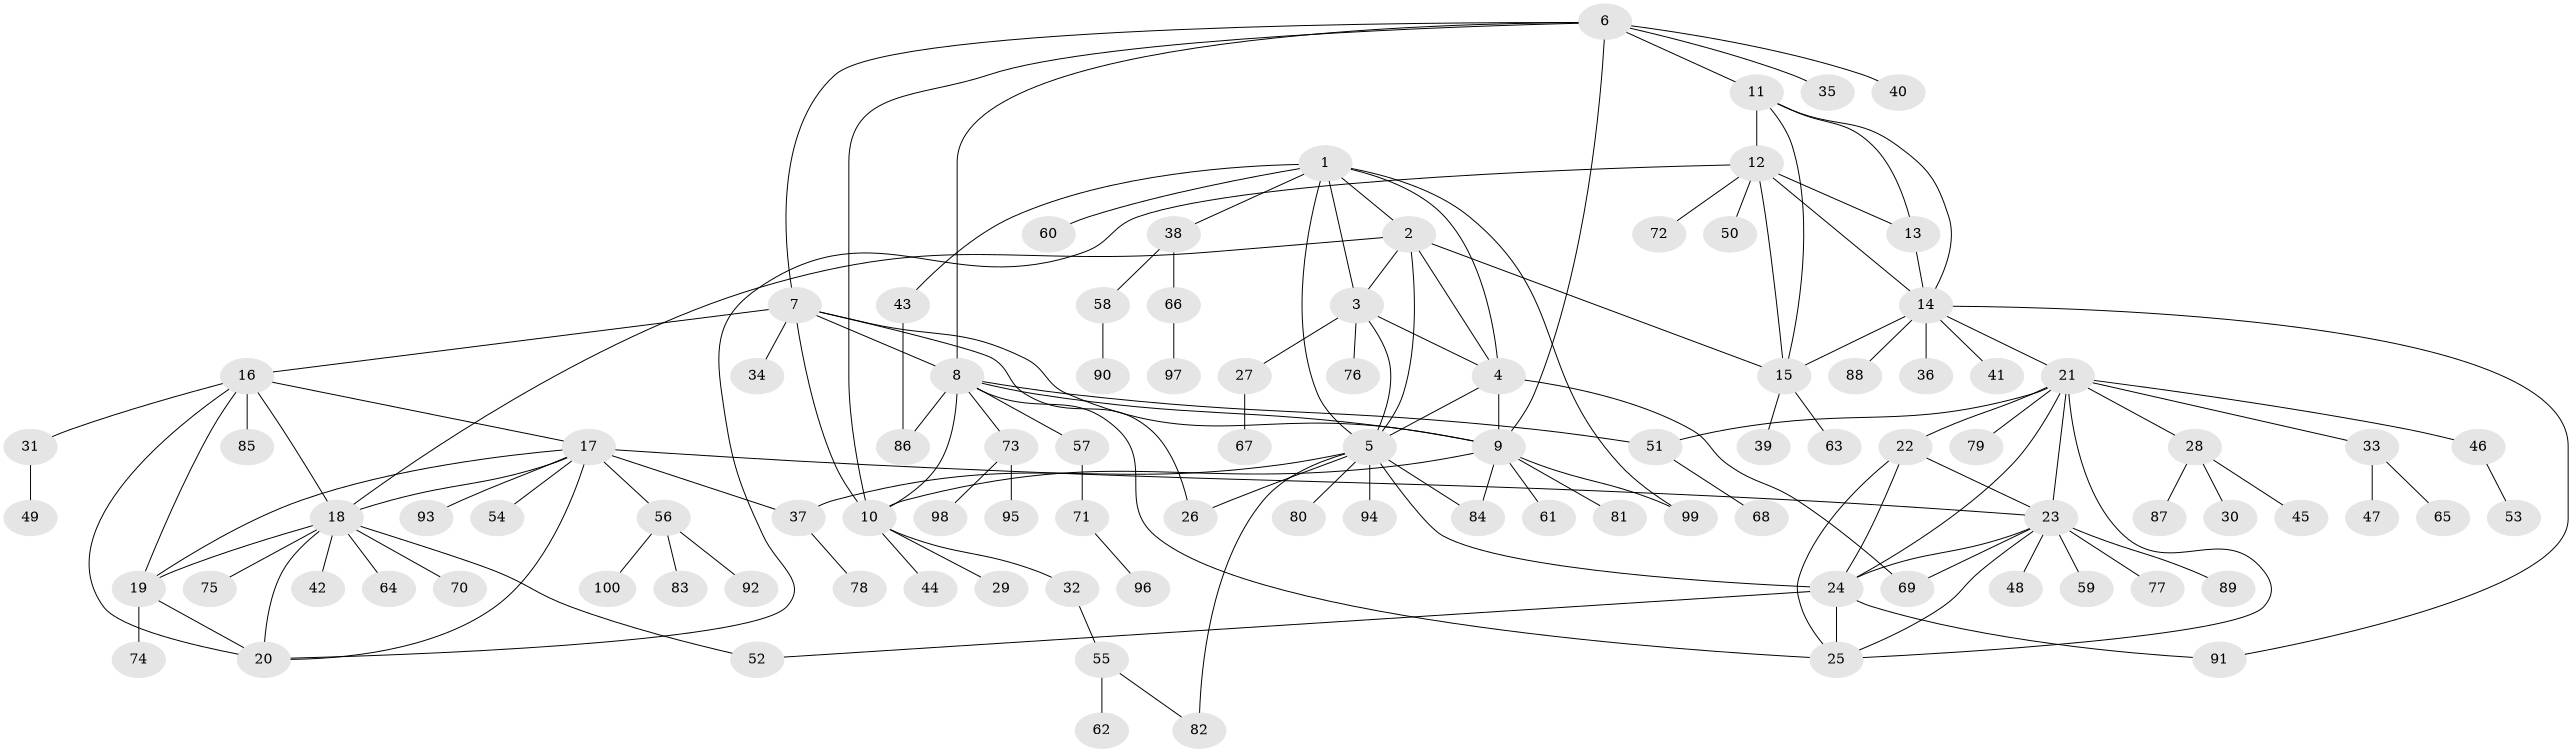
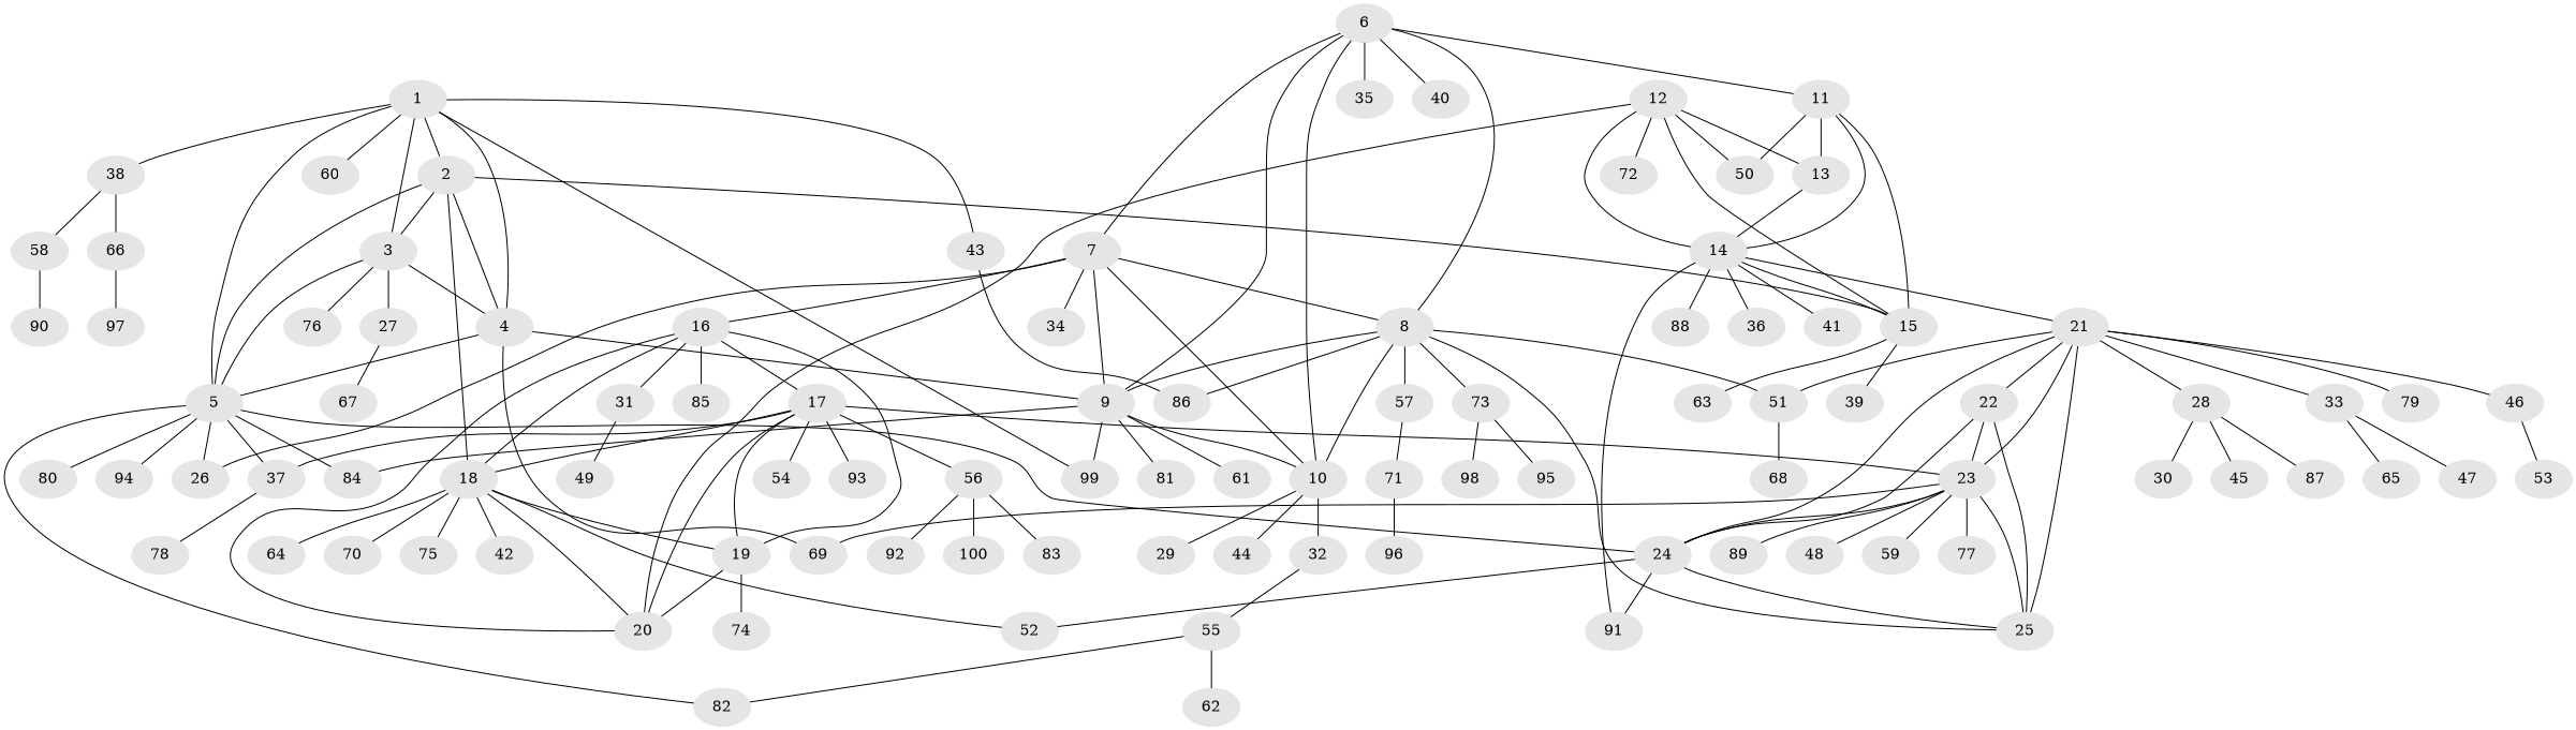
  graph {
    node [color=gray90 style=filled]
    1
    2
    3
    4
    5
    38
    43
    60
    99
    15
    18
    27
    76
    9
    69
    24
    26
    37
    80
    82
    84
    94
    58
    66
    86
    39
    63
    20
    19
    42
    52
    64
    70
    75
    67
    10
    61
    81
    25
    91
    78
    6
    7
    8
    11
    35
    40
    16
    34
    51
    57
    73
    29
    32
    44
    12
    13
    14
    17
    31
    85
    68
    71
    95
    98
    55
    50
    72
    21
    36
    41
    88
    23
    22
    28
    33
    46
    79
    54
    56
    93
    74
    49
    48
    59
    77
    89
    83
    92
    100
    30
    45
    87
    47
    65
    53
    62
    90
    97
    96
    1 -- 2
    1 -- 3
    1 -- 4
    1 -- 5
    1 -- 38
    1 -- 43
    1 -- 60
    1 -- 99
    2 -- 3
    2 -- 4
    2 -- 5
    2 -- 15
    2 -- 18
    3 -- 4
    3 -- 5
    3 -- 27
    3 -- 76
    4 -- 5
    4 -- 9
    4 -- 69
    5 -- 24
    5 -- 26
    5 -- 37
    5 -- 80
    5 -- 82
    5 -- 84
    5 -- 94
    38 -- 58
    38 -- 66
    43 -- 86
    15 -- 39
    15 -- 63
    18 -- 20
    18 -- 19
    18 -- 42
    18 -- 52
    18 -- 64
    18 -- 70
    18 -- 75
    27 -- 67
    9 -- 99
    9 -- 84
    9 -- 10
    9 -- 61
    9 -- 81
    24 -- 52
    24 -- 25
    24 -- 91
    37 -- 78
    58 -- 90
    66 -- 97
    19 -- 20
    19 -- 74
    10 -- 29
    10 -- 32
    10 -- 44
    6 -- 9
    6 -- 10
    6 -- 7
    6 -- 8
    6 -- 11
    6 -- 35
    6 -- 40
    7 -- 9
    7 -- 26
    7 -- 10
    7 -- 8
    7 -- 16
    7 -- 34
    8 -- 9
    8 -- 86
    8 -- 10
    8 -- 25
    8 -- 51
    8 -- 57
    8 -- 73
    11 -- 15
-   11 -- 12
+   11 -- 50
    11 -- 13
    11 -- 14
    16 -- 18
    16 -- 20
    16 -- 19
    16 -- 17
    16 -- 31
    16 -- 85
    51 -- 68
    57 -- 71
    73 -- 95
    73 -- 98
    32 -- 55
    12 -- 15
    12 -- 20
    12 -- 13
    12 -- 14
    12 -- 50
    12 -- 72
    13 -- 14
    14 -- 15
    14 -- 91
    14 -- 21
    14 -- 36
    14 -- 41
    14 -- 88
    17 -- 18
    17 -- 37
    17 -- 20
    17 -- 19
    17 -- 23
    17 -- 54
    17 -- 56
    17 -- 93
    31 -- 49
    71 -- 96
    55 -- 82
    55 -- 62
    21 -- 24
    21 -- 25
    21 -- 51
    21 -- 23
    21 -- 22
    21 -- 28
    21 -- 33
    21 -- 46
    21 -- 79
    23 -- 69
    23 -- 24
    23 -- 25
    23 -- 48
    23 -- 59
    23 -- 77
    23 -- 89
    22 -- 24
    22 -- 25
    22 -- 23
    28 -- 30
    28 -- 45
    28 -- 87
    33 -- 47
    33 -- 65
    46 -- 53
    56 -- 83
    56 -- 92
    56 -- 100
  }
